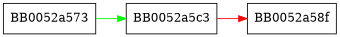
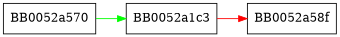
  digraph {
    rankdir=LR
    splines=ortho
    node [shape=box]
-   BB0052a570 [label=BB0052a573]
-   BB0052a5c3
+   BB0052a570
+   BB0052a5c3 [label=BB0052a1c3]
    BB0052a58f
    BB0052a570 -> BB0052a5c3 [color=green]
    BB0052a5c3 -> BB0052a58f [color=red]
  }
